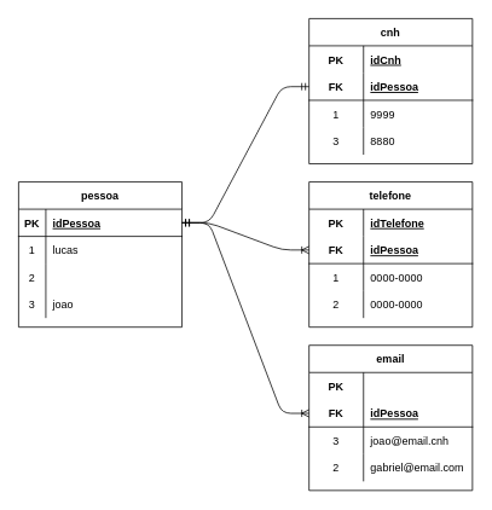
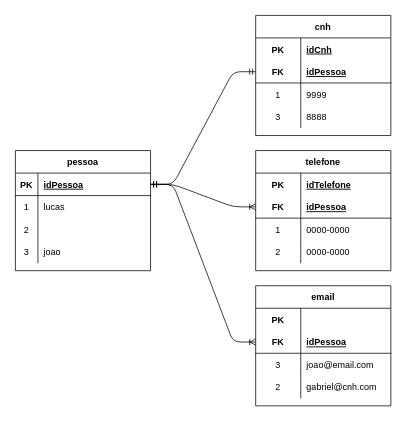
  <mxCell id="0" />
  <mxCell id="1" parent="0" />
  <mxCell id="2" value="pessoa" style="shape=table;startSize=30;container=1;collapsible=1;childLayout=tableLayout;fixedRows=1;rowLines=0;fontStyle=1;align=center;resizeLast=1;" vertex="1" parent="1"><mxGeometry x="20" y="200" width="180" height="160" as="geometry" /></mxCell>
  <mxCell id="3" value="" style="shape=partialRectangle;collapsible=0;dropTarget=0;pointerEvents=0;fillColor=none;top=0;left=0;bottom=1;right=0;points=[[0,0.5],[1,0.5]];portConstraint=eastwest;" vertex="1" parent="2"><mxGeometry y="30" width="180" height="30" as="geometry" /></mxCell>
  <mxCell id="4" value="PK" style="shape=partialRectangle;connectable=0;fillColor=none;top=0;left=0;bottom=0;right=0;fontStyle=1;overflow=hidden;" vertex="1" parent="3"><mxGeometry width="30" height="30" as="geometry" /></mxCell>
  <mxCell id="5" value="idPessoa" style="shape=partialRectangle;connectable=0;fillColor=none;top=0;left=0;bottom=0;right=0;align=left;spacingLeft=6;fontStyle=5;overflow=hidden;" vertex="1" parent="3"><mxGeometry x="30" width="150" height="30" as="geometry" /></mxCell>
  <mxCell id="6" value="" style="shape=partialRectangle;collapsible=0;dropTarget=0;pointerEvents=0;fillColor=none;top=0;left=0;bottom=0;right=0;points=[[0,0.5],[1,0.5]];portConstraint=eastwest;" vertex="1" parent="2"><mxGeometry y="60" width="180" height="30" as="geometry" /></mxCell>
  <mxCell id="7" value="1" style="shape=partialRectangle;connectable=0;fillColor=none;top=0;left=0;bottom=0;right=0;editable=1;overflow=hidden;" vertex="1" parent="6"><mxGeometry width="30" height="30" as="geometry" /></mxCell>
  <mxCell id="8" value="lucas" style="shape=partialRectangle;connectable=0;fillColor=none;top=0;left=0;bottom=0;right=0;align=left;spacingLeft=6;overflow=hidden;" vertex="1" parent="6"><mxGeometry x="30" width="150" height="30" as="geometry" /></mxCell>
  <mxCell id="9" value="" style="shape=partialRectangle;collapsible=0;dropTarget=0;pointerEvents=0;fillColor=none;top=0;left=0;bottom=0;right=0;points=[[0,0.5],[1,0.5]];portConstraint=eastwest;" vertex="1" parent="2"><mxGeometry y="90" width="180" height="30" as="geometry" /></mxCell>
  <mxCell id="10" value="2" style="shape=partialRectangle;connectable=0;fillColor=none;top=0;left=0;bottom=0;right=0;editable=1;overflow=hidden;" vertex="1" parent="9"><mxGeometry width="30" height="30" as="geometry" /></mxCell>
  <mxCell id="11" value="" style="shape=partialRectangle;collapsible=0;dropTarget=0;pointerEvents=0;fillColor=none;top=0;left=0;bottom=0;right=0;points=[[0,0.5],[1,0.5]];portConstraint=eastwest;" vertex="1" parent="2"><mxGeometry y="120" width="180" height="30" as="geometry" /></mxCell>
  <mxCell id="12" value="3" style="shape=partialRectangle;connectable=0;fillColor=none;top=0;left=0;bottom=0;right=0;editable=1;overflow=hidden;" vertex="1" parent="11"><mxGeometry width="30" height="30" as="geometry" /></mxCell>
  <mxCell id="13" value="joao" style="shape=partialRectangle;connectable=0;fillColor=none;top=0;left=0;bottom=0;right=0;align=left;spacingLeft=6;overflow=hidden;" vertex="1" parent="11"><mxGeometry x="30" width="150" height="30" as="geometry" /></mxCell>
  <mxCell id="14" value="cnh" style="shape=table;startSize=30;container=1;collapsible=1;childLayout=tableLayout;fixedRows=1;rowLines=0;fontStyle=1;align=center;resizeLast=1;" vertex="1" parent="1"><mxGeometry x="340" y="20" width="180" height="160" as="geometry" /></mxCell>
  <mxCell id="15" value="" style="shape=partialRectangle;collapsible=0;dropTarget=0;pointerEvents=0;fillColor=none;top=0;left=0;bottom=0;right=0;points=[[0,0.5],[1,0.5]];portConstraint=eastwest;" vertex="1" parent="14"><mxGeometry y="30" width="180" height="30" as="geometry" /></mxCell>
  <mxCell id="16" value="PK" style="shape=partialRectangle;connectable=0;fillColor=none;top=0;left=0;bottom=0;right=0;fontStyle=1;overflow=hidden;" vertex="1" parent="15"><mxGeometry width="60" height="30" as="geometry" /></mxCell>
  <mxCell id="17" value="idCnh" style="shape=partialRectangle;connectable=0;fillColor=none;top=0;left=0;bottom=0;right=0;align=left;spacingLeft=6;fontStyle=5;overflow=hidden;" vertex="1" parent="15"><mxGeometry x="60" width="120" height="30" as="geometry" /></mxCell>
  <mxCell id="18" value="" style="shape=partialRectangle;collapsible=0;dropTarget=0;pointerEvents=0;fillColor=none;top=0;left=0;bottom=1;right=0;points=[[0,0.5],[1,0.5]];portConstraint=eastwest;" vertex="1" parent="14"><mxGeometry y="60" width="180" height="30" as="geometry" /></mxCell>
  <mxCell id="19" value="FK" style="shape=partialRectangle;connectable=0;fillColor=none;top=0;left=0;bottom=0;right=0;fontStyle=1;overflow=hidden;" vertex="1" parent="18"><mxGeometry width="60" height="30" as="geometry" /></mxCell>
  <mxCell id="20" value="idPessoa" style="shape=partialRectangle;connectable=0;fillColor=none;top=0;left=0;bottom=0;right=0;align=left;spacingLeft=6;fontStyle=5;overflow=hidden;" vertex="1" parent="18"><mxGeometry x="60" width="120" height="30" as="geometry" /></mxCell>
  <mxCell id="21" value="" style="shape=partialRectangle;collapsible=0;dropTarget=0;pointerEvents=0;fillColor=none;top=0;left=0;bottom=0;right=0;points=[[0,0.5],[1,0.5]];portConstraint=eastwest;" vertex="1" parent="14"><mxGeometry y="90" width="180" height="30" as="geometry" /></mxCell>
  <mxCell id="22" value="1" style="shape=partialRectangle;connectable=0;fillColor=none;top=0;left=0;bottom=0;right=0;editable=1;overflow=hidden;" vertex="1" parent="21"><mxGeometry width="60" height="30" as="geometry" /></mxCell>
  <mxCell id="23" value="9999" style="shape=partialRectangle;connectable=0;fillColor=none;top=0;left=0;bottom=0;right=0;align=left;spacingLeft=6;overflow=hidden;" vertex="1" parent="21"><mxGeometry x="60" width="120" height="30" as="geometry" /></mxCell>
  <mxCell id="24" value="" style="shape=partialRectangle;collapsible=0;dropTarget=0;pointerEvents=0;fillColor=none;top=0;left=0;bottom=0;right=0;points=[[0,0.5],[1,0.5]];portConstraint=eastwest;" vertex="1" parent="14"><mxGeometry y="120" width="180" height="30" as="geometry" /></mxCell>
  <mxCell id="25" value="3" style="shape=partialRectangle;connectable=0;fillColor=none;top=0;left=0;bottom=0;right=0;editable=1;overflow=hidden;" vertex="1" parent="24"><mxGeometry width="60" height="30" as="geometry" /></mxCell>
- <mxCell id="26" value="8880" style="shape=partialRectangle;connectable=0;fillColor=none;top=0;left=0;bottom=0;right=0;align=left;spacingLeft=6;overflow=hidden;" vertex="1" parent="24"><mxGeometry x="60" width="120" height="30" as="geometry" /></mxCell>
+ <mxCell id="26" value="8888" style="shape=partialRectangle;connectable=0;fillColor=none;top=0;left=0;bottom=0;right=0;align=left;spacingLeft=6;overflow=hidden;" vertex="1" parent="24"><mxGeometry x="60" width="120" height="30" as="geometry" /></mxCell>
  <mxCell id="27" value="telefone" style="shape=table;startSize=30;container=1;collapsible=1;childLayout=tableLayout;fixedRows=1;rowLines=0;fontStyle=1;align=center;resizeLast=1;" vertex="1" parent="1"><mxGeometry x="340" y="200" width="180" height="160" as="geometry" /></mxCell>
  <mxCell id="28" value="" style="shape=partialRectangle;collapsible=0;dropTarget=0;pointerEvents=0;fillColor=none;top=0;left=0;bottom=0;right=0;points=[[0,0.5],[1,0.5]];portConstraint=eastwest;" vertex="1" parent="27"><mxGeometry y="30" width="180" height="30" as="geometry" /></mxCell>
  <mxCell id="29" value="PK" style="shape=partialRectangle;connectable=0;fillColor=none;top=0;left=0;bottom=0;right=0;fontStyle=1;overflow=hidden;" vertex="1" parent="28"><mxGeometry width="60" height="30" as="geometry" /></mxCell>
  <mxCell id="30" value="idTelefone" style="shape=partialRectangle;connectable=0;fillColor=none;top=0;left=0;bottom=0;right=0;align=left;spacingLeft=6;fontStyle=5;overflow=hidden;" vertex="1" parent="28"><mxGeometry x="60" width="120" height="30" as="geometry" /></mxCell>
  <mxCell id="31" value="" style="shape=partialRectangle;collapsible=0;dropTarget=0;pointerEvents=0;fillColor=none;top=0;left=0;bottom=1;right=0;points=[[0,0.5],[1,0.5]];portConstraint=eastwest;" vertex="1" parent="27"><mxGeometry y="60" width="180" height="30" as="geometry" /></mxCell>
  <mxCell id="32" value="FK" style="shape=partialRectangle;connectable=0;fillColor=none;top=0;left=0;bottom=0;right=0;fontStyle=1;overflow=hidden;" vertex="1" parent="31"><mxGeometry width="60" height="30" as="geometry" /></mxCell>
  <mxCell id="33" value="idPessoa" style="shape=partialRectangle;connectable=0;fillColor=none;top=0;left=0;bottom=0;right=0;align=left;spacingLeft=6;fontStyle=5;overflow=hidden;" vertex="1" parent="31"><mxGeometry x="60" width="120" height="30" as="geometry" /></mxCell>
  <mxCell id="34" value="" style="shape=partialRectangle;collapsible=0;dropTarget=0;pointerEvents=0;fillColor=none;top=0;left=0;bottom=0;right=0;points=[[0,0.5],[1,0.5]];portConstraint=eastwest;" vertex="1" parent="27"><mxGeometry y="90" width="180" height="30" as="geometry" /></mxCell>
  <mxCell id="35" value="1" style="shape=partialRectangle;connectable=0;fillColor=none;top=0;left=0;bottom=0;right=0;editable=1;overflow=hidden;" vertex="1" parent="34"><mxGeometry width="60" height="30" as="geometry" /></mxCell>
  <mxCell id="36" value="0000-0000" style="shape=partialRectangle;connectable=0;fillColor=none;top=0;left=0;bottom=0;right=0;align=left;spacingLeft=6;overflow=hidden;" vertex="1" parent="34"><mxGeometry x="60" width="120" height="30" as="geometry" /></mxCell>
  <mxCell id="37" value="" style="shape=partialRectangle;collapsible=0;dropTarget=0;pointerEvents=0;fillColor=none;top=0;left=0;bottom=0;right=0;points=[[0,0.5],[1,0.5]];portConstraint=eastwest;" vertex="1" parent="27"><mxGeometry y="120" width="180" height="30" as="geometry" /></mxCell>
  <mxCell id="38" value="2" style="shape=partialRectangle;connectable=0;fillColor=none;top=0;left=0;bottom=0;right=0;editable=1;overflow=hidden;" vertex="1" parent="37"><mxGeometry width="60" height="30" as="geometry" /></mxCell>
  <mxCell id="39" value="0000-0000" style="shape=partialRectangle;connectable=0;fillColor=none;top=0;left=0;bottom=0;right=0;align=left;spacingLeft=6;overflow=hidden;" vertex="1" parent="37"><mxGeometry x="60" width="120" height="30" as="geometry" /></mxCell>
  <mxCell id="40" value="email" style="shape=table;startSize=30;container=1;collapsible=1;childLayout=tableLayout;fixedRows=1;rowLines=0;fontStyle=1;align=center;resizeLast=1;" vertex="1" parent="1"><mxGeometry x="340" y="380" width="180" height="160" as="geometry" /></mxCell>
  <mxCell id="41" value="" style="shape=partialRectangle;collapsible=0;dropTarget=0;pointerEvents=0;fillColor=none;top=0;left=0;bottom=0;right=0;points=[[0,0.5],[1,0.5]];portConstraint=eastwest;" vertex="1" parent="40"><mxGeometry y="30" width="180" height="30" as="geometry" /></mxCell>
  <mxCell id="42" value="PK" style="shape=partialRectangle;connectable=0;fillColor=none;top=0;left=0;bottom=0;right=0;fontStyle=1;overflow=hidden;" vertex="1" parent="41"><mxGeometry width="60" height="30" as="geometry" /></mxCell>
  <mxCell id="43" value="" style="shape=partialRectangle;collapsible=0;dropTarget=0;pointerEvents=0;fillColor=none;top=0;left=0;bottom=1;right=0;points=[[0,0.5],[1,0.5]];portConstraint=eastwest;" vertex="1" parent="40"><mxGeometry y="60" width="180" height="30" as="geometry" /></mxCell>
  <mxCell id="44" value="FK" style="shape=partialRectangle;connectable=0;fillColor=none;top=0;left=0;bottom=0;right=0;fontStyle=1;overflow=hidden;" vertex="1" parent="43"><mxGeometry width="60" height="30" as="geometry" /></mxCell>
  <mxCell id="45" value="idPessoa" style="shape=partialRectangle;connectable=0;fillColor=none;top=0;left=0;bottom=0;right=0;align=left;spacingLeft=6;fontStyle=5;overflow=hidden;" vertex="1" parent="43"><mxGeometry x="60" width="120" height="30" as="geometry" /></mxCell>
  <mxCell id="46" value="" style="shape=partialRectangle;collapsible=0;dropTarget=0;pointerEvents=0;fillColor=none;top=0;left=0;bottom=0;right=0;points=[[0,0.5],[1,0.5]];portConstraint=eastwest;" vertex="1" parent="40"><mxGeometry y="90" width="180" height="30" as="geometry" /></mxCell>
  <mxCell id="47" value="3" style="shape=partialRectangle;connectable=0;fillColor=none;top=0;left=0;bottom=0;right=0;editable=1;overflow=hidden;" vertex="1" parent="46"><mxGeometry width="60" height="30" as="geometry" /></mxCell>
- <mxCell id="48" value="joao@email.cnh" style="shape=partialRectangle;connectable=0;fillColor=none;top=0;left=0;bottom=0;right=0;align=left;spacingLeft=6;overflow=hidden;" vertex="1" parent="46"><mxGeometry x="60" width="120" height="30" as="geometry" /></mxCell>
+ <mxCell id="48" value="joao@email.com" style="shape=partialRectangle;connectable=0;fillColor=none;top=0;left=0;bottom=0;right=0;align=left;spacingLeft=6;overflow=hidden;" vertex="1" parent="46"><mxGeometry x="60" width="120" height="30" as="geometry" /></mxCell>
  <mxCell id="49" value="" style="shape=partialRectangle;collapsible=0;dropTarget=0;pointerEvents=0;fillColor=none;top=0;left=0;bottom=0;right=0;points=[[0,0.5],[1,0.5]];portConstraint=eastwest;" vertex="1" parent="40"><mxGeometry y="120" width="180" height="30" as="geometry" /></mxCell>
  <mxCell id="50" value="2" style="shape=partialRectangle;connectable=0;fillColor=none;top=0;left=0;bottom=0;right=0;editable=1;overflow=hidden;" vertex="1" parent="49"><mxGeometry width="60" height="30" as="geometry" /></mxCell>
- <mxCell id="51" value="gabriel@email.com" style="shape=partialRectangle;connectable=0;fillColor=none;top=0;left=0;bottom=0;right=0;align=left;spacingLeft=6;overflow=hidden;" vertex="1" parent="49"><mxGeometry x="60" width="120" height="30" as="geometry" /></mxCell>
+ <mxCell id="51" value="gabriel@cnh.com" style="shape=partialRectangle;connectable=0;fillColor=none;top=0;left=0;bottom=0;right=0;align=left;spacingLeft=6;overflow=hidden;" vertex="1" parent="49"><mxGeometry x="60" width="120" height="30" as="geometry" /></mxCell>
  <mxCell id="52" value="" style="edgeStyle=entityRelationEdgeStyle;fontSize=12;html=1;endArrow=ERmandOne;startArrow=ERmandOne;exitX=1;exitY=0.5;exitDx=0;exitDy=0;entryX=0;entryY=0.5;entryDx=0;entryDy=0;" edge="1" parent="1" source="3" target="18"><mxGeometry width="100" height="100" relative="1" as="geometry"><mxPoint x="340" y="320" as="sourcePoint" /><mxPoint x="440" y="220" as="targetPoint" /></mxGeometry></mxCell>
  <mxCell id="53" value="" style="edgeStyle=entityRelationEdgeStyle;fontSize=12;html=1;endArrow=ERoneToMany;startArrow=ERmandOne;exitX=1;exitY=0.5;exitDx=0;exitDy=0;entryX=0;entryY=0.5;entryDx=0;entryDy=0;" edge="1" parent="1" source="3" target="31"><mxGeometry width="100" height="100" relative="1" as="geometry"><mxPoint x="340" y="320" as="sourcePoint" /><mxPoint x="440" y="220" as="targetPoint" /></mxGeometry></mxCell>
  <mxCell id="54" value="" style="edgeStyle=entityRelationEdgeStyle;fontSize=12;html=1;endArrow=ERoneToMany;startArrow=ERmandOne;exitX=1;exitY=0.5;exitDx=0;exitDy=0;entryX=0;entryY=0.5;entryDx=0;entryDy=0;" edge="1" parent="1" source="3" target="43"><mxGeometry width="100" height="100" relative="1" as="geometry"><mxPoint x="340" y="320" as="sourcePoint" /><mxPoint x="440" y="220" as="targetPoint" /></mxGeometry></mxCell>
